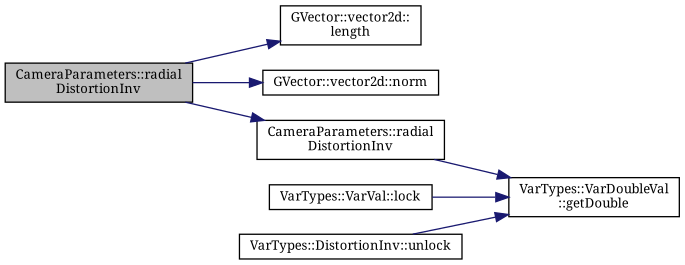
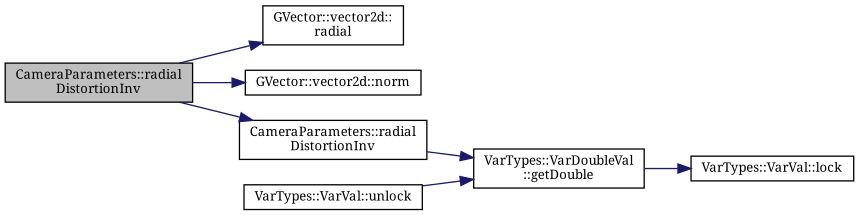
  digraph {
    fontname="Noto Serif"
    rankdir=LR
    node [color=black fillcolor=white fontname="Noto Serif" fontsize=10 shape=record style=filled]
    edge [color=midnightblue fontname="Noto Serif" fontsize=10 labelfontname=Helvetica labelfontsize=10 style=solid]
    n1 [fillcolor=grey75 fontcolor=black height=0.2 label="CameraParameters::radial\lDistortionInv" width=0.4]
-   n2 [height=0.2 label="GVector::vector2d::\llength" width=0.4]
+   n2 [height=0.2 label="GVector::vector2d::\lradial" width=0.4]
    n3 [height=0.2 label="GVector::vector2d::norm" width=0.4]
    n4 [height=0.2 label="CameraParameters::radial\lDistortionInv" width=0.4]
    n5 [height=0.2 label="VarTypes::VarDoubleVal\l::getDouble" width=0.4]
    n6 [height=0.2 label="VarTypes::VarVal::lock" width=0.4]
-   n7 [height=0.2 label="VarTypes::DistortionInv::unlock" width=0.4]
+   n7 [height=0.2 label="VarTypes::VarVal::unlock" width=0.4]
    n1 -> n2
    n1 -> n3
    n1 -> n4
    n4 -> n5
-   n6 -> n5
+   n5 -> n6
    n7 -> n5
  }
